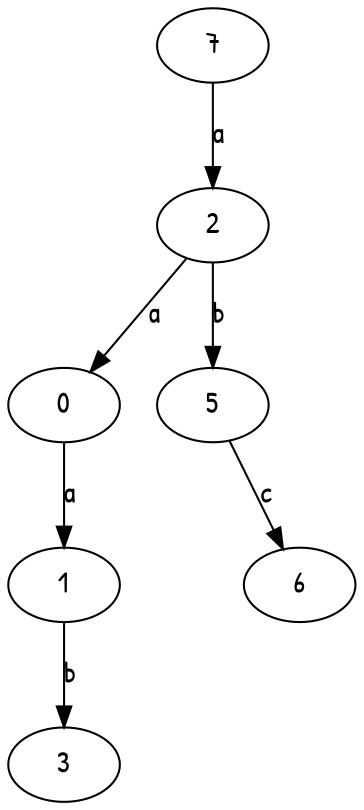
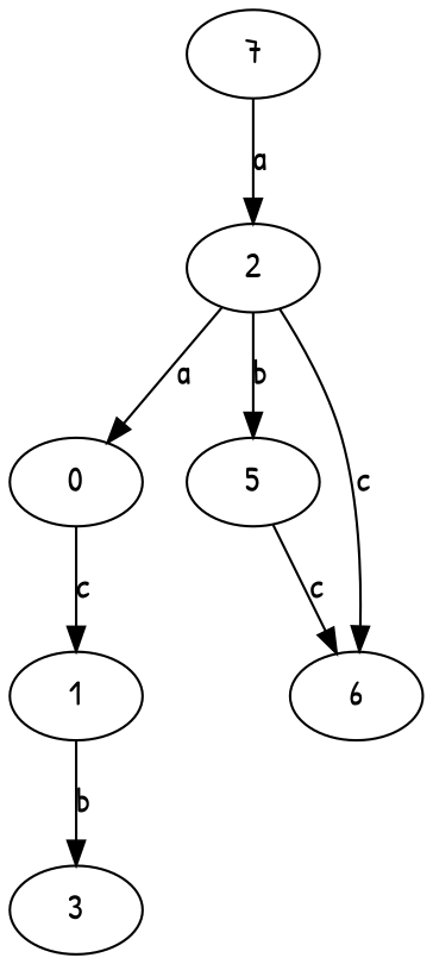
  strict digraph {
    fontname="Patrick Hand"
    node [fontname="Patrick Hand"]
    edge [fontname="Patrick Hand"]
    0
    1
    3
    2
    5
    6
    7
-   0 -> 1 [label=a]
+   0 -> 1 [label=c]
    1 -> 3 [label=b]
    2 -> 0 [label=a]
    2 -> 5 [label=b]
+   2 -> 6 [label=c]
    5 -> 6 [label=c]
    7 -> 2 [label=a]
  }
